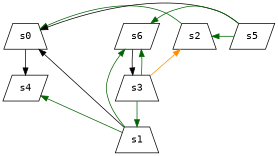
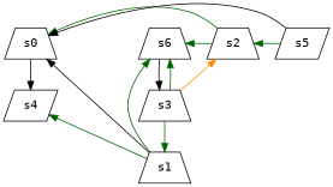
  digraph {
    fontname="DejaVu Sans Mono"
    node [fontname="DejaVu Sans Mono" player=0 shape=trapezium]
    edge [color=darkgreen fontname="DejaVu Sans Mono"]
    s0 [player=1]
    s4 [shape=parallelogram]
    s1
-   s6 [shape=parallelogram]
+   s6
    s3
    s2
    s5 [shape=parallelogram]
    s0 -> s4 [color=black]
    s1 -> s0 [color=black constraint="time == 0 || time == 3 || time == 10 || time == 19"]
    s1 -> s4 [constraint="time % 3 == 0 && time % 5 == 2"]
    s1 -> s6 [constraint="time == 1 || time == 16"]
    s6 -> s3 [color=black]
    s3 -> s1
    s3 -> s6 [constraint="!(time % 6 == 0)"]
    s3 -> s2 [color=darkorange constraint="time % 3 == 1"]
    s2 -> s0 [constraint="time % 2 == 0 && time % 4 == 3"]
-   s5 -> s6 [constraint="time % 4 == 3 || time % 3 == 1"]
+   s2 -> s6 [constraint="time % 4 == 3 || time % 3 == 1"]
    s5 -> s0 [color=black constraint="time % 2 == 1 || time % 5 == 3"]
    s5 -> s2 [constraint="time % 6 == 5"]
  }
